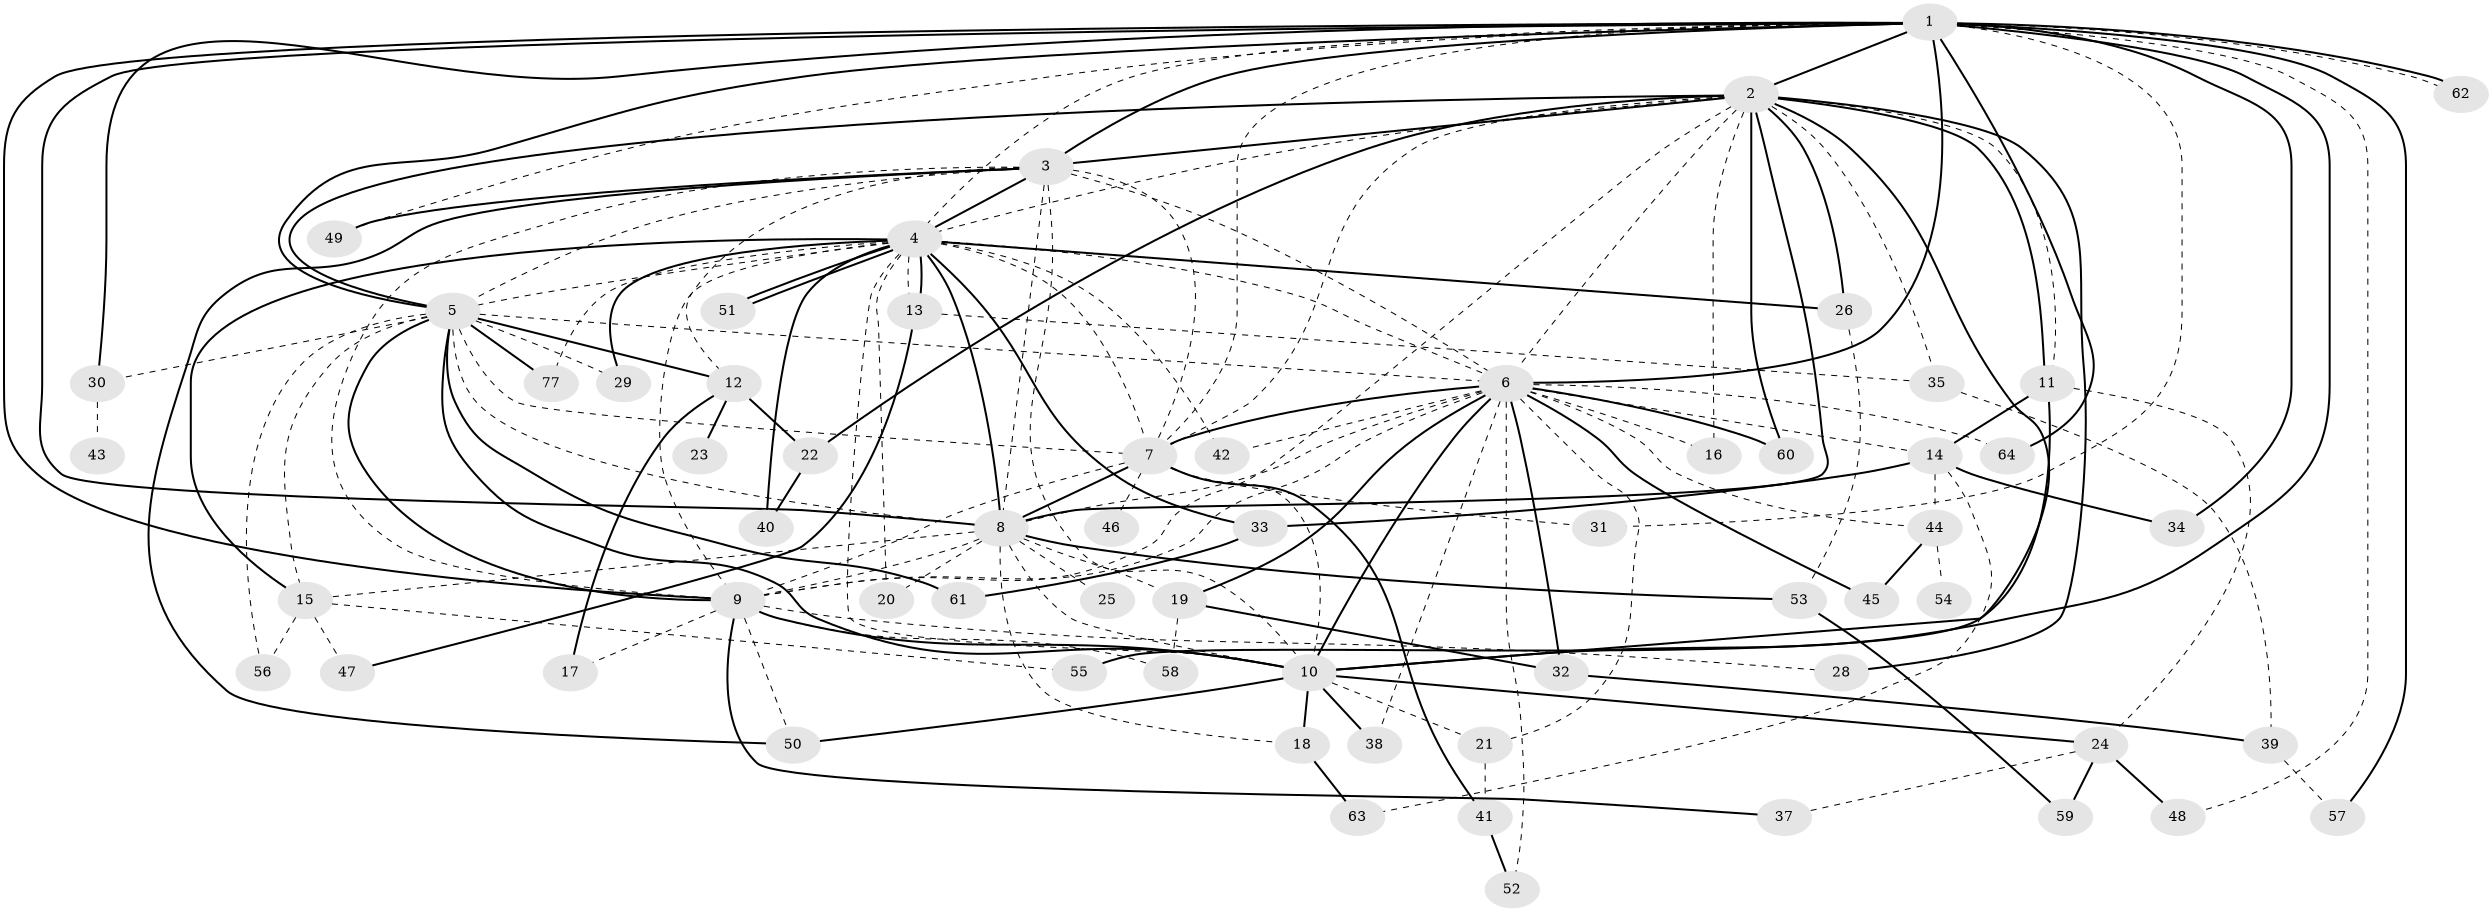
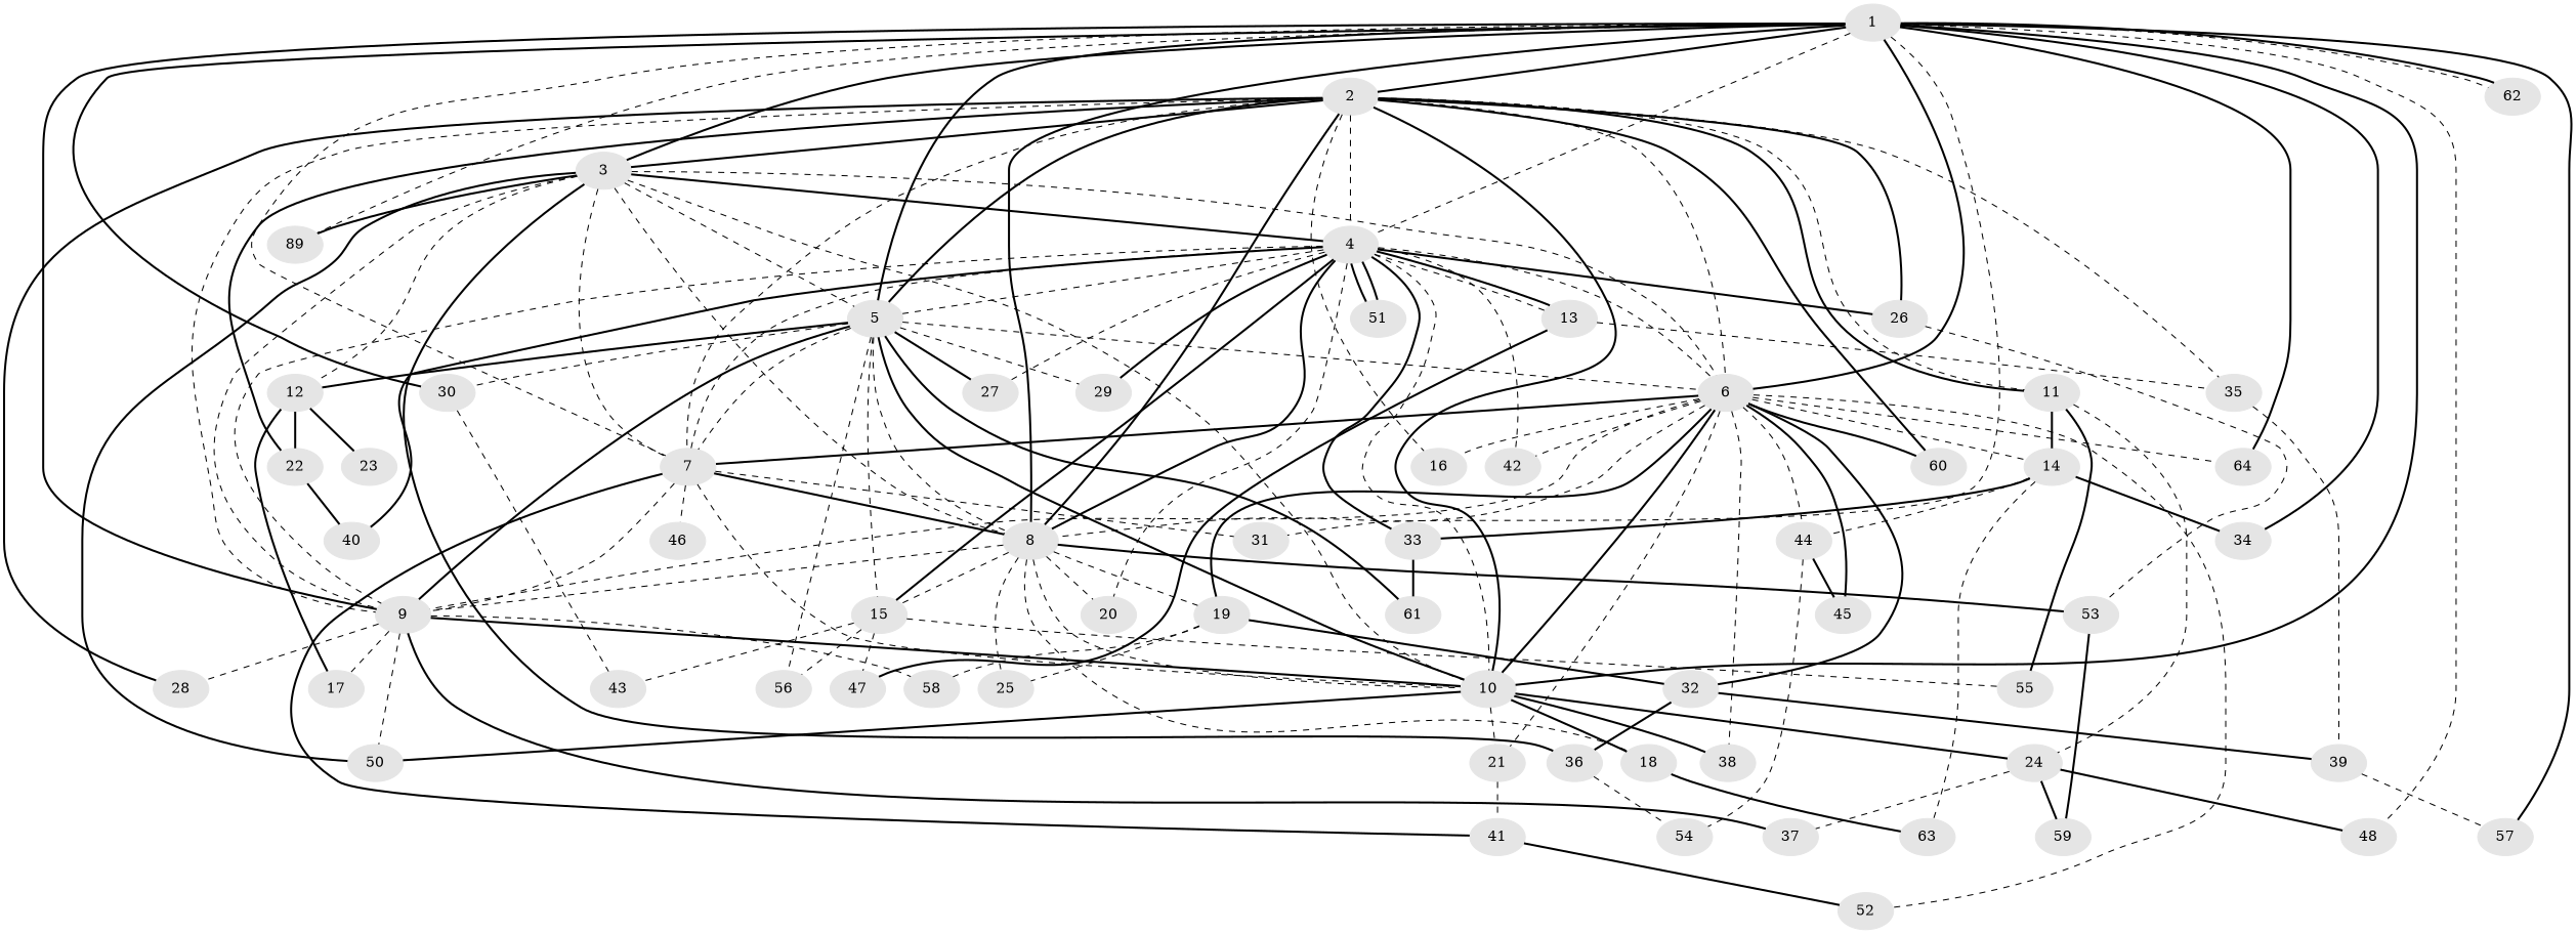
  graph {
    node [color=gray90 style=filled]
    edge [style=dashed]
    1
    2
    3
    4
    5
    6
    7
    8
    9
    10
    30
    31
    34
    48
-   49
+   49 [label=89]
    57
    62
    64
    11
    16
    22
    26
    28
    35
    60
    12
+   36
    50
    13
    20
-   27 [label=77]
+   27
    29
    33
    40
    42
    51
    15
    56
    61
    14
    19
    21
    32
    38
    44
    45
    52
    46
    41
    18
    25
    53
    17
    37
    58
    24
    43
    55
    39
    23
    54
    47
    63
    59
    1 -- 2 [style=bold]
    1 -- 3 [style=bold]
    1 -- 4
    1 -- 5 [style=bold]
    1 -- 6 [style=bold]
    1 -- 7
    1 -- 8 [style=bold]
    1 -- 9 [style=bold]
    1 -- 10 [style=bold]
    1 -- 30 [style=bold]
    1 -- 31
    1 -- 34 [style=bold]
    1 -- 48
    1 -- 49
    1 -- 57 [style=bold]
    1 -- 62
    1 -- 62 [style=bold]
    1 -- 64 [style=bold]
    2 -- 3 [style=bold]
    2 -- 4
    2 -- 5 [style=bold]
    2 -- 6
    2 -- 7
    2 -- 8 [style=bold]
    2 -- 9
    2 -- 10 [style=bold]
    2 -- 11 [style=bold]
    2 -- 11
    2 -- 16
    2 -- 22 [style=bold]
    2 -- 26 [style=bold]
    2 -- 28 [style=bold]
    2 -- 35
    2 -- 60 [style=bold]
    3 -- 4 [style=bold]
    3 -- 5
    3 -- 6
    3 -- 7
    3 -- 8
    3 -- 9
    3 -- 10
    3 -- 49 [style=bold]
    3 -- 12
+   3 -- 36 [style=bold]
    3 -- 50 [style=bold]
    4 -- 5
    4 -- 6
    4 -- 7
    4 -- 8 [style=bold]
    4 -- 9
    4 -- 10
    4 -- 26 [style=bold]
    4 -- 13
    4 -- 13 [style=bold]
    4 -- 20
    4 -- 27
    4 -- 29 [style=bold]
    4 -- 33 [style=bold]
    4 -- 40 [style=bold]
    4 -- 42
    4 -- 51 [style=bold]
    4 -- 51 [style=bold]
    4 -- 15 [style=bold]
    5 -- 6
    5 -- 7
    5 -- 8
    5 -- 9 [style=bold]
    5 -- 10 [style=bold]
    5 -- 30
    5 -- 12 [style=bold]
    5 -- 27 [style=bold]
    5 -- 29
    5 -- 15
    5 -- 56
    5 -- 61 [style=bold]
    6 -- 7 [style=bold]
    6 -- 8
    6 -- 9
    6 -- 10 [style=bold]
    6 -- 64
    6 -- 16
    6 -- 60 [style=bold]
    6 -- 42
    6 -- 14
    6 -- 19 [style=bold]
    6 -- 21
    6 -- 32 [style=bold]
    6 -- 38
    6 -- 44
    6 -- 45 [style=bold]
    6 -- 52
    7 -- 8 [style=bold]
    7 -- 9
    7 -- 10
    7 -- 31
    7 -- 46
    7 -- 41 [style=bold]
    8 -- 9
    8 -- 10
    8 -- 20
    8 -- 15
    8 -- 19
    8 -- 18
    8 -- 25
    8 -- 53 [style=bold]
    9 -- 10 [style=bold]
    9 -- 28
    9 -- 50
    9 -- 17
    9 -- 37 [style=bold]
    9 -- 58
    10 -- 50 [style=bold]
    10 -- 21
    10 -- 38 [style=bold]
    10 -- 18 [style=bold]
    10 -- 24 [style=bold]
    30 -- 43
    11 -- 14 [style=bold]
    11 -- 24
    11 -- 55 [style=bold]
    22 -- 40 [style=bold]
    26 -- 53
    35 -- 39
    12 -- 22 [style=bold]
    12 -- 17 [style=bold]
    12 -- 23 [style=bold]
+   36 -- 54
    13 -- 35
    13 -- 47 [style=bold]
    33 -- 61 [style=bold]
    15 -- 56
+   15 -- 43
    15 -- 55
    15 -- 47
    14 -- 34 [style=bold]
    14 -- 33 [style=bold]
    14 -- 44
    14 -- 63
    19 -- 32 [style=bold]
+   19 -- 25
    19 -- 58
    21 -- 41
+   32 -- 36 [style=bold]
    32 -- 39 [style=bold]
    44 -- 45 [style=bold]
    44 -- 54
    41 -- 52 [style=bold]
    18 -- 63 [style=bold]
    53 -- 59 [style=bold]
    24 -- 48 [style=bold]
    24 -- 37
    24 -- 59 [style=bold]
    39 -- 57
  }
